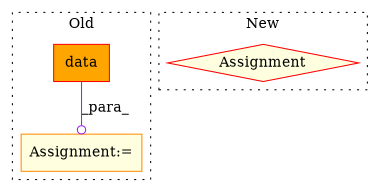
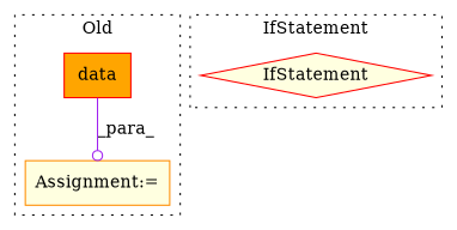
  digraph {
    node [shape=box style=filled fillcolor=lightyellow color=red]
    n1 [a=32 l=6 label=data s=2897 fillcolor=orange]
    n2 [a=7 l=1 label="Assignment:=" s=2876 color=darkorange]
-   n3 [a=25 l="4,2" label=Assignment s="2448,2457" shape=diamond]
+   n3 [a=25 l="4,2" label=IfStatement s="2448,2457" shape=diamond]
    subgraph cluster_1 {
      label=Old
      style=dotted
      n1
      n2
    }
    subgraph cluster_2 {
-     label=New
+     label=IfStatement
      style=dotted
      n3
    }
    n1 -> n2 [label=_para_ color=purple arrowhead=odot]
  }
